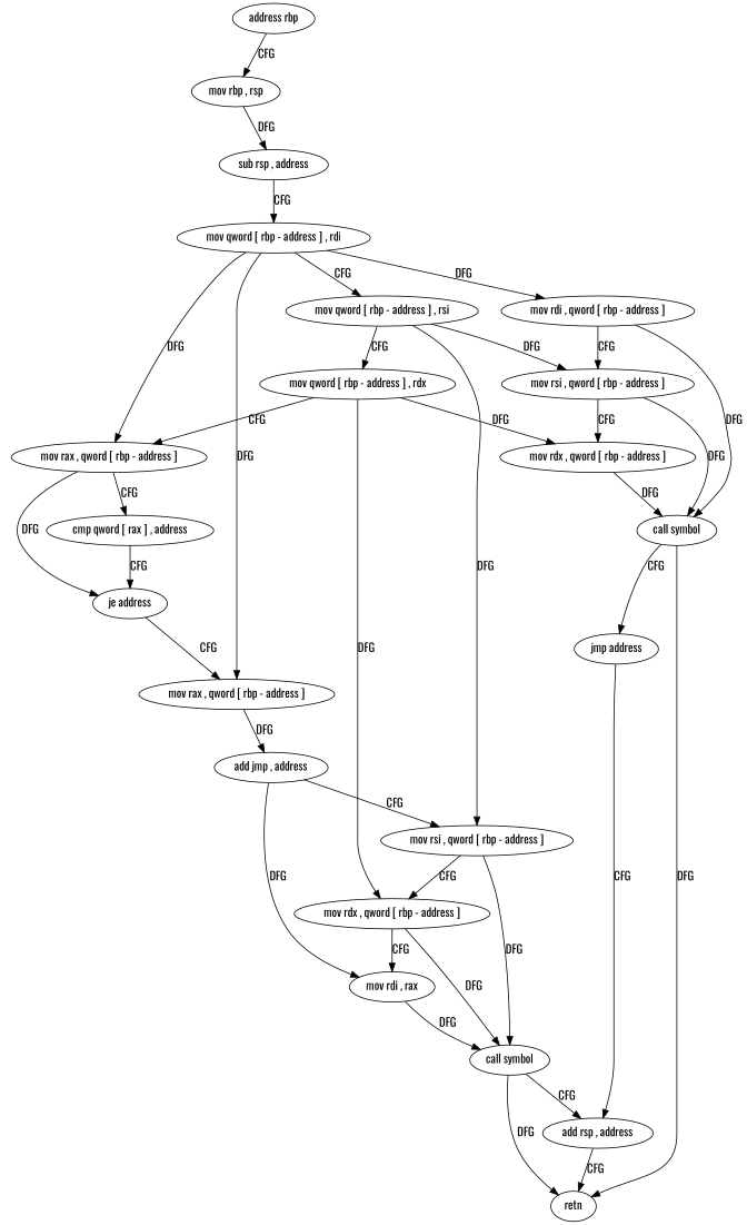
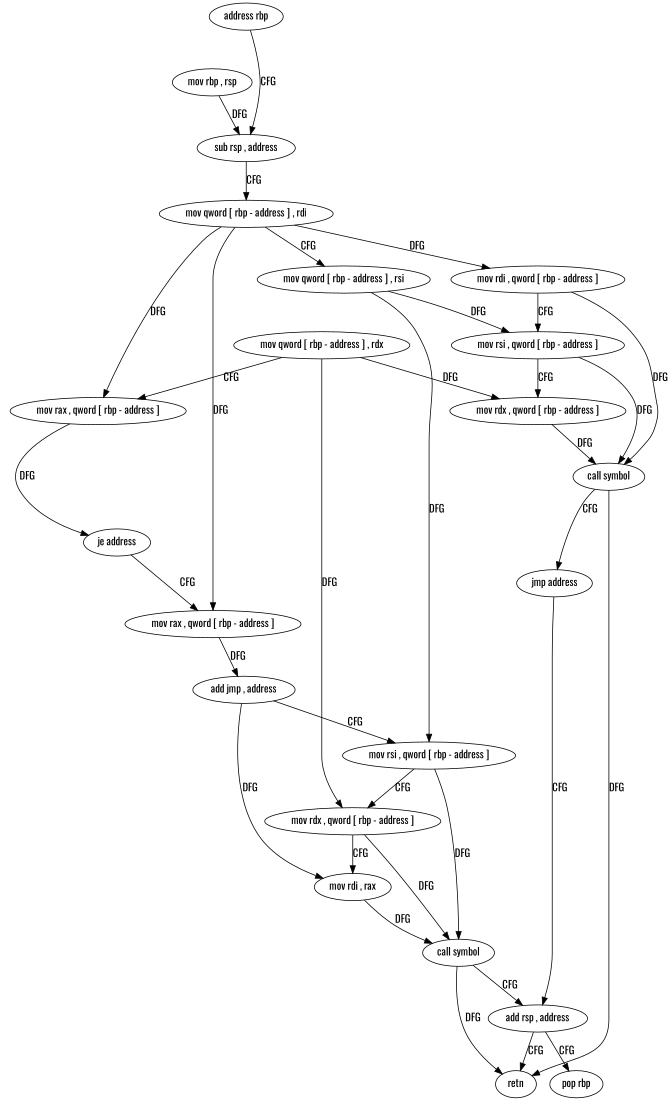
  digraph {
    fontname=Oswald
    node [fontname=Oswald]
    edge [fontname=Oswald]
    n1 [label="address rbp"]
    n2 [label="mov rbp , rsp"]
    n3 [label="sub rsp , address"]
    n4 [label="mov qword [ rbp - address ] , rdi"]
    n5 [label="mov qword [ rbp - address ] , rsi"]
    n6 [label="mov rax , qword [ rbp - address ]"]
    n7 [label="mov rax , qword [ rbp - address ]"]
    n8 [label="mov rdi , qword [ rbp - address ]"]
    n9 [label="mov qword [ rbp - address ] , rdx"]
    n10 [label="mov rsi , qword [ rbp - address ]"]
    n11 [label="mov rsi , qword [ rbp - address ]"]
-   n12 [label="cmp qword [ rax ] , address"]
    n13 [label="je address"]
    n14 [label="add jmp , address"]
    n15 [label="call symbol"]
    n16 [label="mov rdx , qword [ rbp - address ]"]
    n17 [label="mov rdx , qword [ rbp - address ]"]
    n18 [label="call symbol"]
    n19 [label="mov rdi , rax"]
    n20 [label=retn]
    n21 [label="jmp address"]
    n22 [label="add rsp , address"]
-   n1 -> n2 [label=CFG]
+   n23 [label="pop rbp"]
+   n1 -> n3 [label=CFG]
    n2 -> n3 [label=DFG]
    n3 -> n4 [label=CFG]
    n4 -> n5 [label=CFG]
    n4 -> n6 [label=DFG]
    n4 -> n7 [label=DFG]
    n4 -> n8 [label=DFG]
-   n5 -> n9 [label=CFG]
    n5 -> n10 [label=DFG]
    n5 -> n11 [label=DFG]
-   n6 -> n12 [label=CFG]
    n6 -> n13 [label=DFG]
    n7 -> n14 [label=DFG]
    n8 -> n11 [label=CFG]
    n8 -> n15 [label=DFG]
    n9 -> n6 [label=CFG]
    n9 -> n16 [label=DFG]
    n9 -> n17 [label=DFG]
    n10 -> n16 [label=CFG]
    n10 -> n18 [label=DFG]
    n11 -> n15 [label=DFG]
    n11 -> n17 [label=CFG]
-   n12 -> n13 [label=CFG]
    n13 -> n7 [label=CFG]
    n14 -> n10 [label=CFG]
    n14 -> n19 [label=DFG]
    n15 -> n20 [label=DFG]
    n15 -> n21 [label=CFG]
    n16 -> n18 [label=DFG]
    n16 -> n19 [label=CFG]
    n17 -> n15 [label=DFG]
    n18 -> n20 [label=DFG]
    n18 -> n22 [label=CFG]
    n19 -> n18 [label=DFG]
    n21 -> n22 [label=CFG]
    n22 -> n20 [label=CFG]
+   n22 -> n23 [label=CFG]
  }
